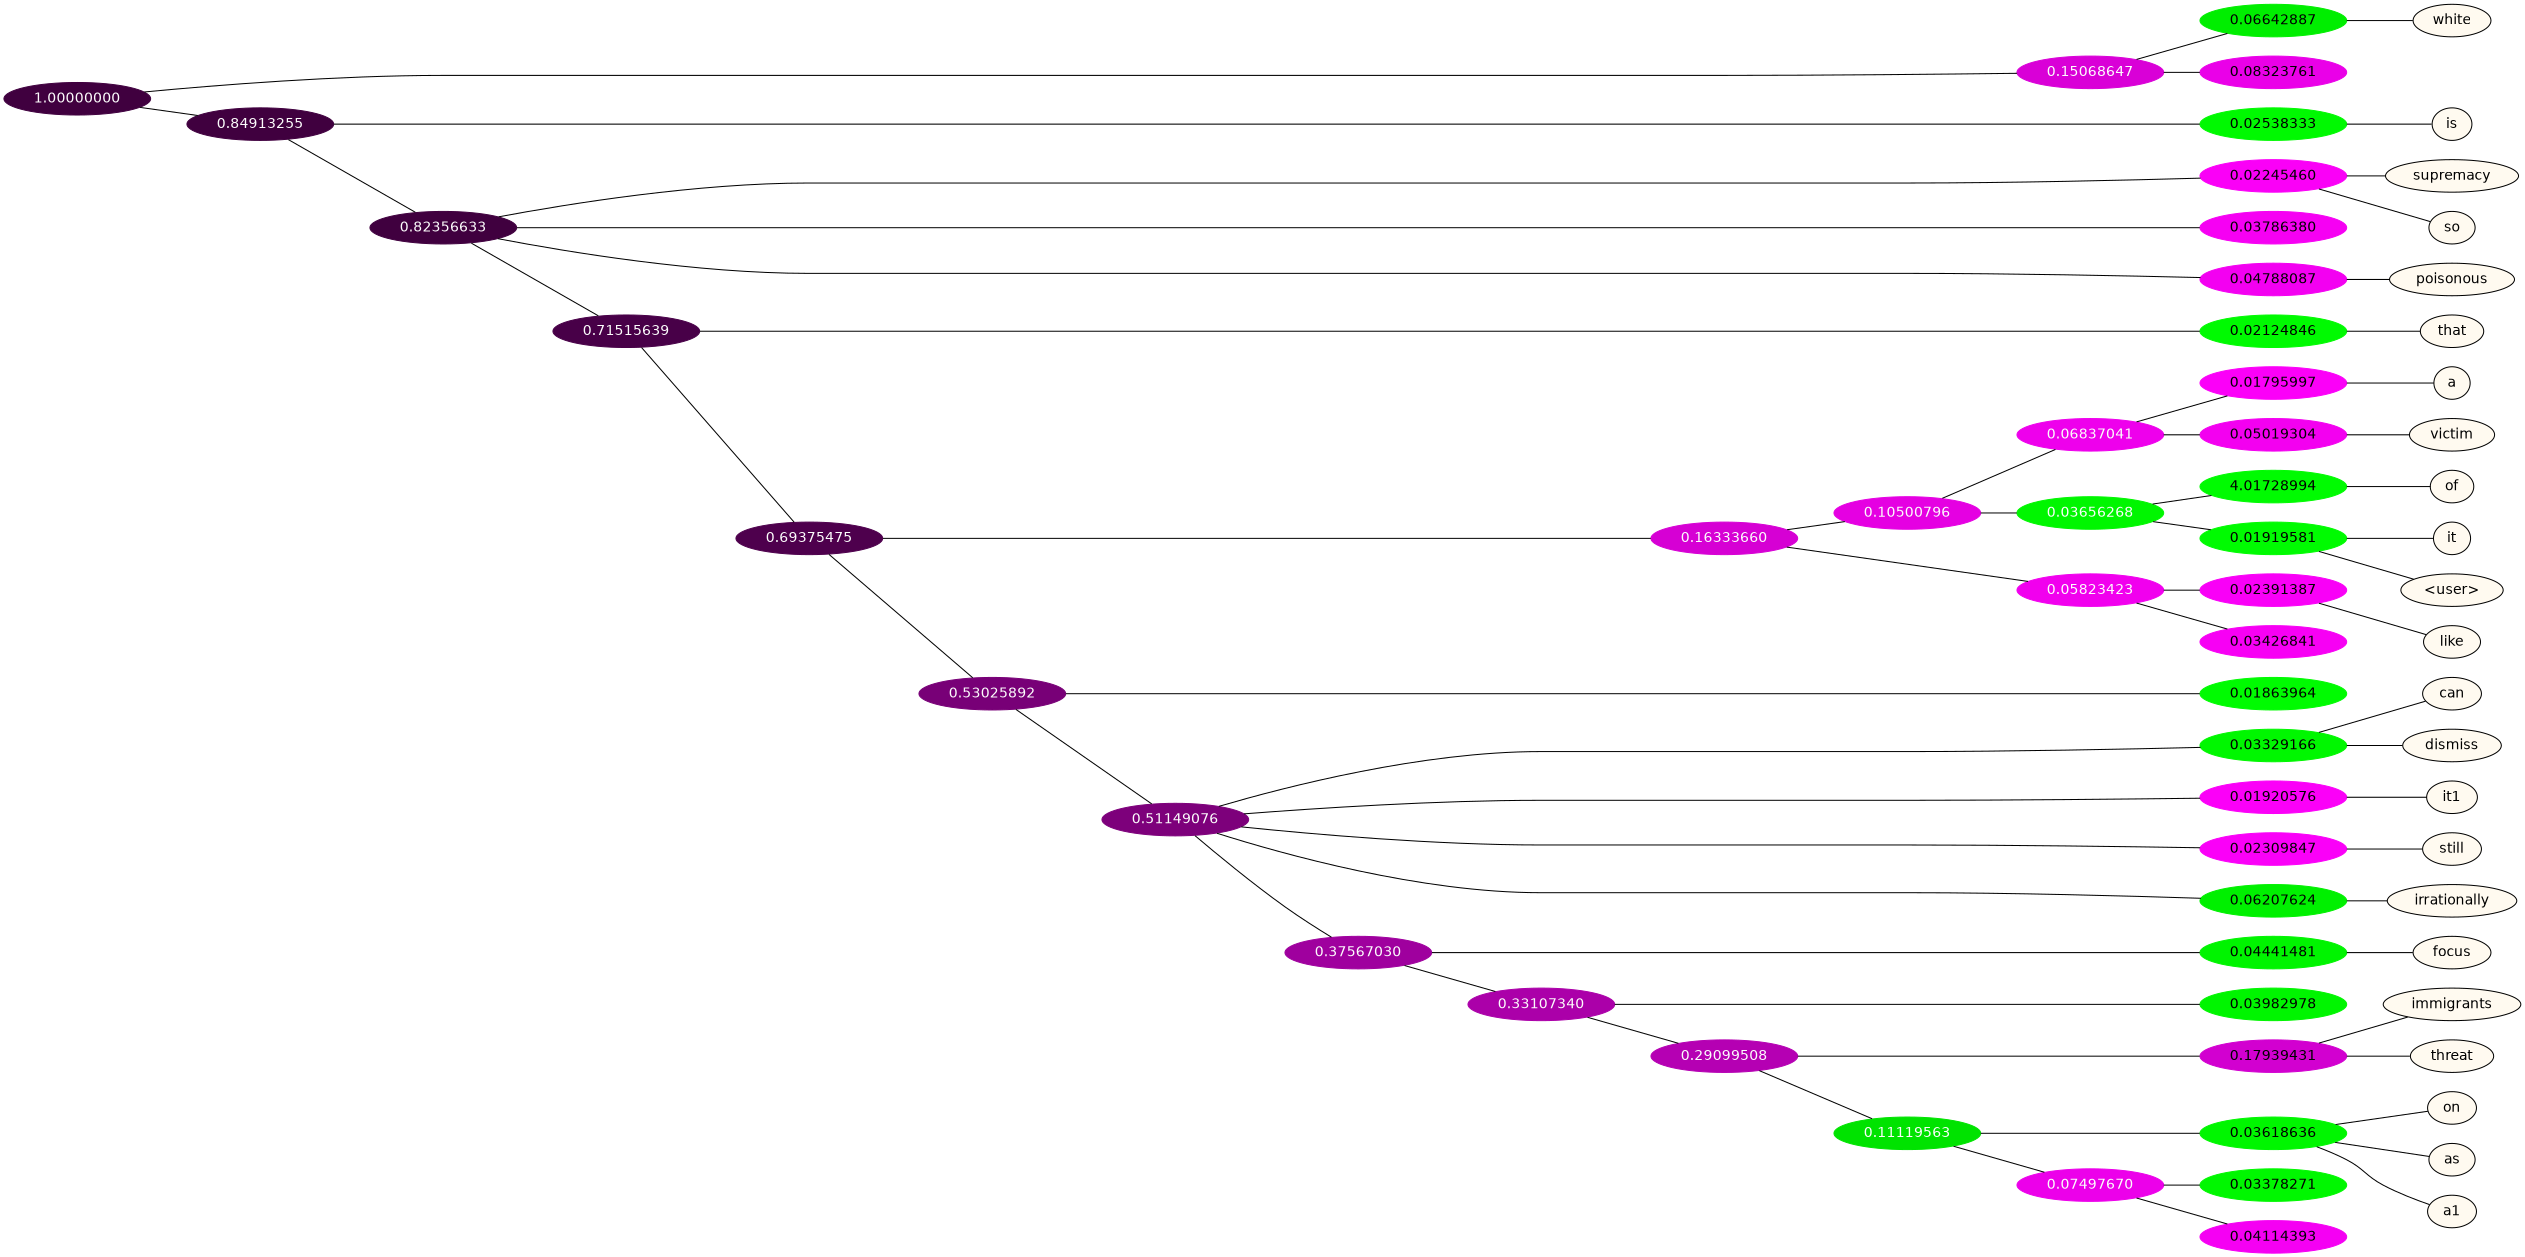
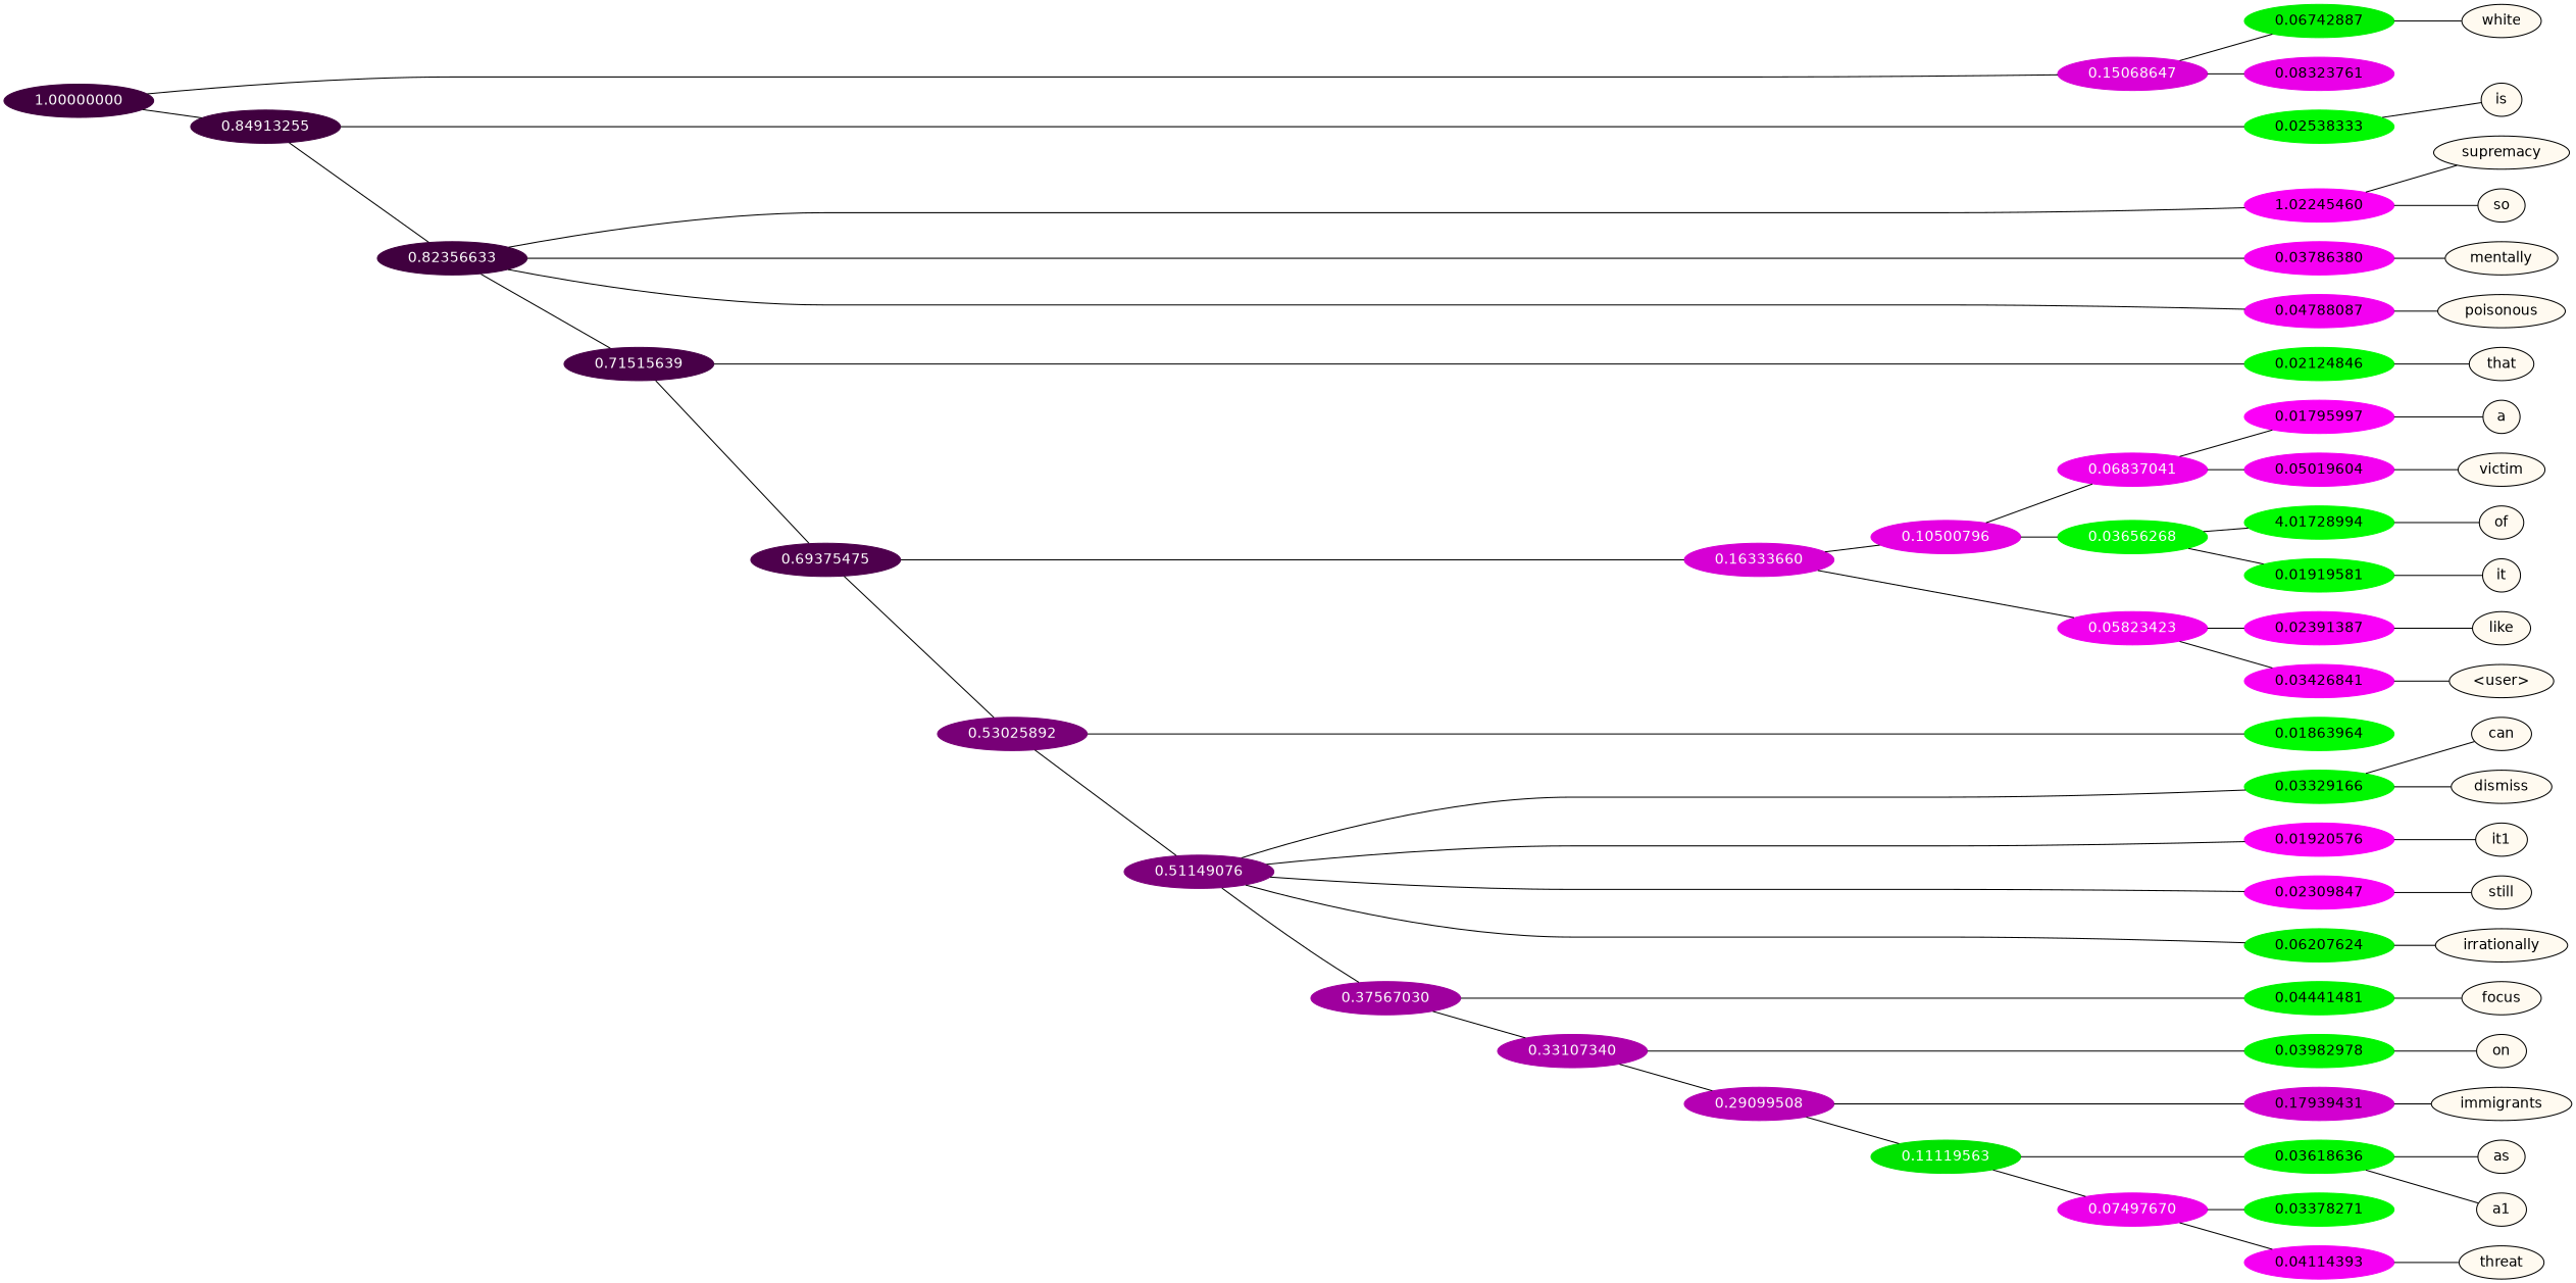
  graph {
    fontname="DejaVu Sans"
    rankdir=LR
    node [color=black fontname="DejaVu Sans" format=png nodesep=0.001 ordering=out overlap_scaling=0.01 ranksep=0.001 style=filled]
    edge [fontname="DejaVu Sans"]
    n1 [fillcolor=floralwhite height=0.15 label=white style="filled,solid" width=0.15]
    n2 [fillcolor=floralwhite height=0.15 label=supremacy style="filled,solid" width=0.15]
    n3 [fillcolor=floralwhite height=0.15 label=is style="filled,solid" width=0.15]
    n4 [fillcolor=floralwhite height=0.15 label=so style="filled,solid" width=0.15]
+   n5 [fillcolor=floralwhite height=0.15 label=mentally style="filled,solid" width=0.15]
    n6 [fillcolor=floralwhite height=0.15 label=poisonous style="filled,solid" width=0.15]
    n7 [fillcolor=floralwhite height=0.15 label=that style="filled,solid" width=0.15]
    n8 [fillcolor=floralwhite height=0.15 label=a style="filled,solid" width=0.15]
    n9 [fillcolor=floralwhite height=0.15 label=victim style="filled,solid" width=0.15]
    n10 [fillcolor=floralwhite height=0.15 label=of style="filled,solid" width=0.15]
    n11 [fillcolor=floralwhite height=0.15 label=it style="filled,solid" width=0.15]
    n12 [fillcolor=floralwhite height=0.15 label=like style="filled,solid" width=0.15]
    n13 [fillcolor=floralwhite height=0.15 label="\<user\>" style="filled,solid" width=0.15]
    n14 [fillcolor=floralwhite height=0.15 label=can style="filled,solid" width=0.15]
    n15 [fillcolor=floralwhite height=0.15 label=dismiss style="filled,solid" width=0.15]
    n16 [fillcolor=floralwhite height=0.15 label=it1 style="filled,solid" width=0.15]
    n17 [fillcolor=floralwhite height=0.15 label=still style="filled,solid" width=0.15]
    n18 [fillcolor=floralwhite height=0.15 label=irrationally style="filled,solid" width=0.15]
    n19 [fillcolor=floralwhite height=0.15 label=focus style="filled,solid" width=0.15]
    n20 [fillcolor=floralwhite height=0.15 label=on style="filled,solid" width=0.15]
    n21 [fillcolor=floralwhite height=0.15 label=immigrants style="filled,solid" width=0.15]
    n22 [fillcolor=floralwhite height=0.15 label=as style="filled,solid" width=0.15]
    n23 [fillcolor=floralwhite height=0.15 label=a1 style="filled,solid" width=0.15]
    n24 [fillcolor=floralwhite height=0.15 label=threat style="filled,solid" width=0.15]
-   n25 [color="0.334 1.000 0.933" fontcolor=black height=0.15 label=0.06642887 width=0.15]
+   n25 [color="0.334 1.000 0.933" fontcolor=black height=0.15 label=0.06742887 width=0.15]
    n26 [color="0.835 1.000 0.917" fontcolor=black height=0.15 label=0.08323761 width=0.15]
    n27 [color="0.334 1.000 0.975" fontcolor=black height=0.15 label=0.02538333 width=0.15]
-   n28 [color="0.835 1.000 0.978" fontcolor=black height=0.15 label=0.02245460 width=0.15]
+   n28 [color="0.835 1.000 0.978" fontcolor=black height=0.15 label=1.02245460 width=0.15]
    n29 [color="0.835 1.000 0.962" fontcolor=black height=0.15 label=0.03786380 width=0.15]
    n30 [color="0.835 1.000 0.952" fontcolor=black height=0.15 label=0.04788087 width=0.15]
    n31 [color="0.334 1.000 0.979" fontcolor=black height=0.15 label=0.02124846 width=0.15]
    n32 [color="0.835 1.000 0.982" fontcolor=black height=0.15 label=0.01795997 width=0.15]
-   n33 [color="0.835 1.000 0.950" fontcolor=black height=0.15 label=0.05019304 width=0.15]
+   n33 [color="0.835 1.000 0.950" fontcolor=black height=0.15 label=0.05019604 width=0.15]
    n34 [color="0.334 1.000 0.983" fontcolor=black height=0.15 label=4.01728994 width=0.15]
    n35 [color="0.334 1.000 0.981" fontcolor=black height=0.15 label=0.01919581 width=0.15]
    n36 [color="0.835 1.000 0.976" fontcolor=black height=0.15 label=0.02391387 width=0.15]
    n37 [color="0.835 1.000 0.966" fontcolor=black height=0.15 label=0.03426841 width=0.15]
    n38 [color="0.334 1.000 0.981" fontcolor=black height=0.15 label=0.01863964 width=0.15]
    n39 [color="0.334 1.000 0.967" fontcolor=black height=0.15 label=0.03329166 width=0.15]
    n40 [color="0.835 1.000 0.981" fontcolor=black height=0.15 label=0.01920576 width=0.15]
    n41 [color="0.835 1.000 0.979" fontcolor=black height=0.15 label=0.02309847 width=0.15]
    n42 [color="0.334 1.000 0.938" fontcolor=black height=0.15 label=0.06207624 width=0.15]
    n43 [color="0.334 1.000 0.956" fontcolor=black height=0.15 label=0.04441481 width=0.15]
    n44 [color="0.334 1.000 0.960" fontcolor=black height=0.15 label=0.03982978 width=0.15]
    n45 [color="0.835 1.000 0.821" fontcolor=black height=0.15 label=0.17939431 width=0.15]
    n46 [color="0.334 1.000 0.964" fontcolor=black height=0.15 label=0.03618636 width=0.15]
    n47 [color="0.334 1.000 0.966" fontcolor=black height=0.15 label=0.03378271 width=0.15]
    n48 [color="0.835 1.000 0.959" fontcolor=black height=0.15 label=0.04114393 width=0.15]
    n49 [color="0.835 1.000 0.250" fontcolor=grey99 height=0.15 label=1.00000000 width=0.15]
    n50 [color="0.835 1.000 0.849" fontcolor=grey99 height=0.15 label=0.15068647 width=0.15]
    n51 [color="0.835 1.000 0.250" fontcolor=grey99 height=0.15 label=0.84913255 width=0.15]
    n52 [color="0.835 1.000 0.250" fontcolor=grey99 height=0.15 label=0.82356633 width=0.15]
    n53 [color="0.835 1.000 0.285" fontcolor=grey99 height=0.15 label=0.71515639 width=0.15]
    n54 [color="0.835 1.000 0.306" fontcolor=grey99 height=0.15 label=0.69375475 width=0.15]
    n55 [color="0.835 1.000 0.837" fontcolor=grey99 height=0.15 label=0.16333660 width=0.15]
    n56 [color="0.835 1.000 0.470" fontcolor=grey99 height=0.15 label=0.53025892 width=0.15]
    n57 [color="0.835 1.000 0.895" fontcolor=grey99 height=0.15 label=0.10500796 width=0.15]
    n58 [color="0.835 1.000 0.942" fontcolor=grey99 height=0.15 label=0.05823423 width=0.15]
    n59 [color="0.835 1.000 0.489" fontcolor=grey99 height=0.15 label=0.51149076 width=0.15]
    n60 [color="0.835 1.000 0.932" fontcolor=grey99 height=0.15 label=0.06837041 width=0.15]
    n61 [color="0.334 1.000 0.963" fontcolor=grey99 height=0.15 label=0.03656268 width=0.15]
    n62 [color="0.835 1.000 0.624" fontcolor=grey99 height=0.15 label=0.37567030 width=0.15]
    n63 [color="0.835 1.000 0.669" fontcolor=grey99 height=0.15 label=0.33107340 width=0.15]
    n64 [color="0.835 1.000 0.709" fontcolor=grey99 height=0.15 label=0.29099508 width=0.15]
    n65 [color="0.334 1.000 0.889" fontcolor=grey99 height=0.15 label=0.11119563 width=0.15]
    n66 [color="0.835 1.000 0.925" fontcolor=grey99 height=0.15 label=0.07497670 width=0.15]
    subgraph sub_1 {
      rank=same
      n1
      n2
      n3
      n4
+     n5
      n6
      n7
      n8
      n9
      n10
      n11
      n12
      n13
      n14
      n15
      n16
      n17
      n18
      n19
      n20
      n21
      n22
      n23
      n24
    }
    subgraph sub_2 {
      rank=same
      n25
      n26
      n27
      n28
      n29
      n30
      n31
      n32
      n33
      n34
      n35
      n36
      n37
      n38
      n39
      n40
      n41
      n42
      n43
      n44
      n45
      n46
      n47
      n48
    }
    n25 -- n1
    n27 -- n3
    n28 -- n2
    n28 -- n4
+   n29 -- n5
    n30 -- n6
    n31 -- n7
    n32 -- n8
    n33 -- n9
    n34 -- n10
    n35 -- n11
    n36 -- n12
-   n35 -- n13
+   n37 -- n13
    n39 -- n14
    n39 -- n15
    n40 -- n16
    n41 -- n17
    n42 -- n18
    n43 -- n19
-   n46 -- n20
+   n44 -- n20
    n45 -- n21
    n46 -- n22
    n46 -- n23
-   n45 -- n24
+   n48 -- n24
    n49 -- n50
    n49 -- n51
    n50 -- n25
    n50 -- n26
    n51 -- n27
    n51 -- n52
    n52 -- n28
    n52 -- n29
    n52 -- n30
    n52 -- n53
    n53 -- n31
    n53 -- n54
    n54 -- n55
    n54 -- n56
    n55 -- n57
    n55 -- n58
    n56 -- n38
    n56 -- n59
    n57 -- n60
    n57 -- n61
    n58 -- n36
    n58 -- n37
    n59 -- n39
    n59 -- n40
    n59 -- n41
    n59 -- n42
    n59 -- n62
    n60 -- n32
    n60 -- n33
    n61 -- n34
    n61 -- n35
    n62 -- n43
    n62 -- n63
    n63 -- n44
    n63 -- n64
    n64 -- n45
    n64 -- n65
    n65 -- n46
    n65 -- n66
    n66 -- n47
    n66 -- n48
  }
